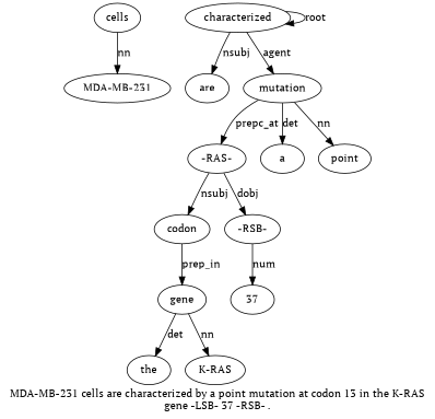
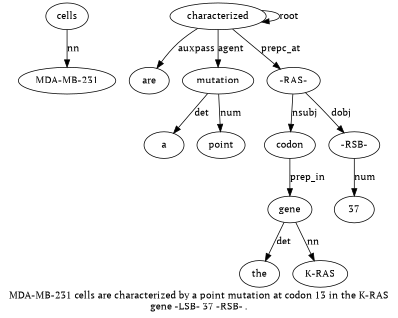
  digraph {
    fontname="PT Serif"
    label="MDA-MB-231 cells are characterized by a point mutation at codon 13 in the K-RAS\ngene -LSB- 37 -RSB- ."
    node [fillcolor=white fontname="PT Serif" style=filled]
    edge [fontname="PT Serif"]
    n1 [label=cells]
    n2 [label="MDA-MB-231"]
    n3 [label=characterized]
    n4 [label=are]
    n5 [label=mutation]
    n6 [label="-RAS-"]
    n7 [label=a]
    n8 [label=point]
    n9 [label=codon]
    n10 [label="-RSB-"]
    n11 [label=gene]
    n12 [label=37]
    n13 [label=the]
    n14 [label="K-RAS"]
    n1 -> n2 [label=nn]
    n3 -> n3 [label=root]
-   n3 -> n4 [label=nsubj]
+   n3 -> n4 [label=auxpass]
    n3 -> n5 [label=agent]
-   n5 -> n6 [label=prepc_at]
+   n3 -> n6 [label=prepc_at]
    n5 -> n7 [label=det]
-   n5 -> n8 [label=nn]
+   n5 -> n8 [label=num]
    n6 -> n9 [label=nsubj]
    n6 -> n10 [label=dobj]
    n9 -> n11 [label=prep_in]
    n10 -> n12 [label=num]
    n11 -> n13 [label=det]
    n11 -> n14 [label=nn]
  }
